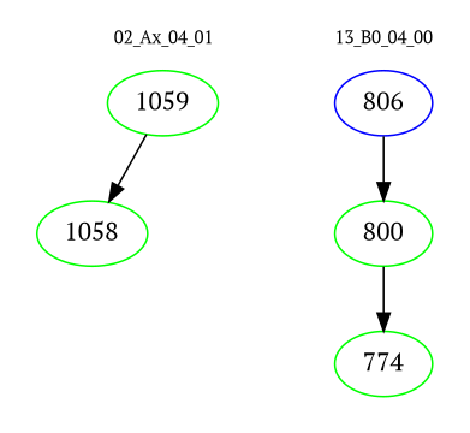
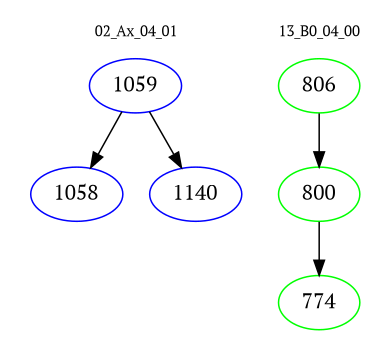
  digraph {
    fontname="PT Serif"
    node [color=blue fontname="PT Serif"]
    edge [color=black fontname="PT Serif"]
-   n1 [color=green label=1059]
-   n2 [color=green label=1058]
+   n1 [label=1059]
+   n2 [label=1058]
+   n3 [label=1140]
    n4 [color=green label=800]
    n5 [color=green label=774]
-   n6 [label=806]
+   n6 [color=green label=806]
    subgraph cluster_1 {
      color=white
      fontsize=10
      label="02_Ax_04_01"
      n1
      n2
+     n3
    }
    subgraph cluster_2 {
      color=white
      fontsize=10
      label="13_B0_04_00"
      n4
      n5
      n6
    }
    n1 -> n2
+   n1 -> n3
    n4 -> n5
    n6 -> n4
  }
